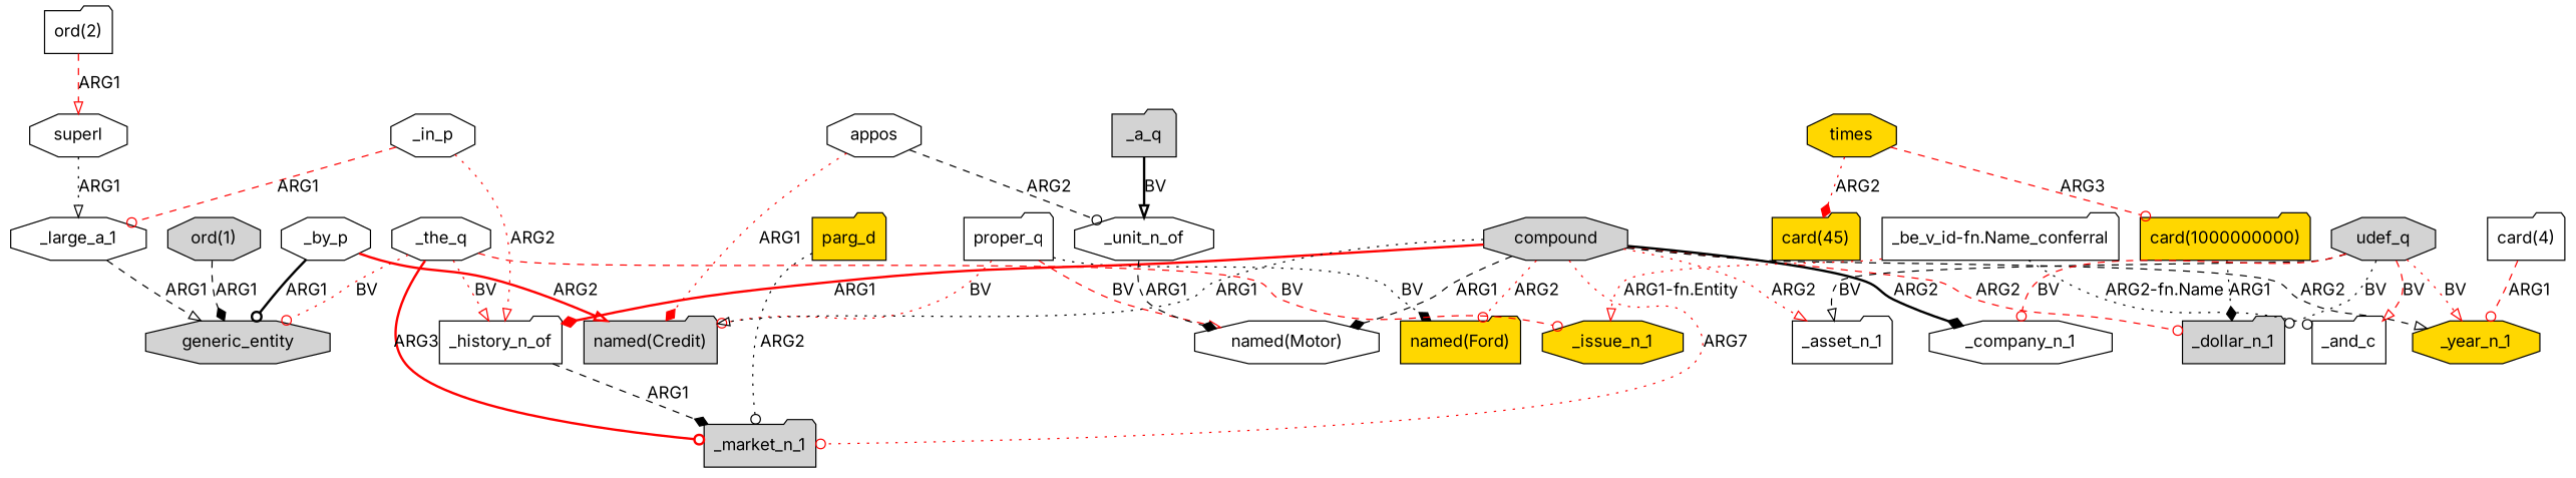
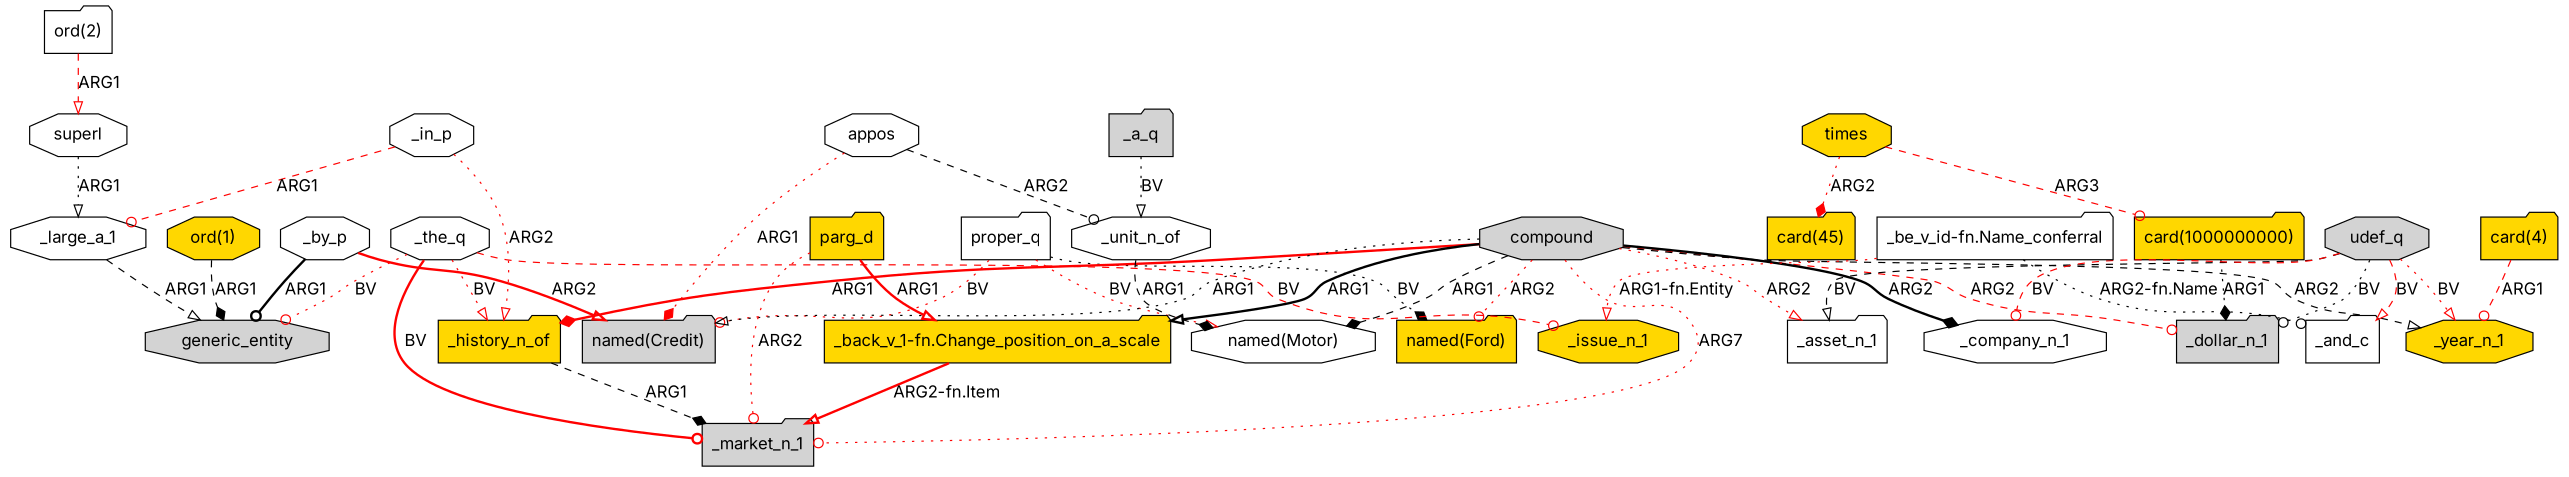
  digraph {
    fontname=Inter
    node [fillcolor=white fontname=Inter shape=folder style=filled]
    edge [arrowhead=onormal color=red fontname=Inter style=dotted]
    "card(1000000000)" [fillcolor=gold]
    _dollar_n_1 [fillcolor=lightgrey]
    _market_n_1 [fillcolor=lightgrey]
-   _history_n_of
+   _history_n_of [fillcolor=gold]
    "named(Ford)" [fillcolor=gold]
    proper_q
    "named(Motor)" [shape=octagon]
    "named(Credit)" [fillcolor=lightgrey]
    compound [fillcolor=lightgrey shape=octagon]
    _asset_n_1
    _company_n_1 [shape=octagon]
    _year_n_1 [fillcolor=gold shape=octagon]
+   "_back_v_1-fn.Change_position_on_a_scale" [fillcolor=gold]
    _unit_n_of [shape=octagon]
    _in_p [shape=octagon]
    _large_a_1 [shape=octagon]
    generic_entity [fillcolor=lightgrey shape=octagon]
    udef_q [fillcolor=lightgrey shape=octagon]
    _and_c
-   "ord(1)" [fillcolor=lightgrey shape=octagon]
+   "ord(1)" [fillcolor=gold shape=octagon]
    _by_p [shape=octagon]
    _the_q [shape=octagon]
    _issue_n_1 [fillcolor=gold shape=octagon]
-   "card(4)"
+   "card(4)" [fillcolor=gold]
    times [fillcolor=gold shape=octagon]
    "card(45)" [fillcolor=gold]
    parg_d [fillcolor=gold]
    appos [shape=octagon]
    superl [shape=octagon]
    "ord(2)"
    "_be_v_id-fn.Name_conferral"
    _a_q [fillcolor=lightgrey]
    "card(1000000000)" -> _dollar_n_1 [arrowhead=diamond color=black label=ARG1]
    _history_n_of -> _market_n_1 [arrowhead=diamond color=black label=ARG1 style=dashed]
    proper_q -> "named(Ford)" [arrowhead=diamond color=black label=BV]
-   proper_q -> "named(Motor)" [label=BV style=dashed]
+   proper_q -> "named(Motor)" [label=BV]
    proper_q -> "named(Credit)" [arrowhead=odot label=BV]
    compound -> _dollar_n_1 [arrowhead=odot label=ARG2 style=dashed]
    compound -> _market_n_1 [arrowhead=odot label=ARG7]
    compound -> _history_n_of [arrowhead=diamond label=ARG1 style=bold]
    compound -> "named(Ford)" [arrowhead=odot label=ARG2]
    compound -> "named(Motor)" [arrowhead=diamond color=black label=ARG1 style=dashed]
    compound -> "named(Credit)" [color=black label=ARG1]
    compound -> _asset_n_1 [label=ARG2]
    compound -> _company_n_1 [arrowhead=diamond color=black label=ARG2 style=bold]
    compound -> _year_n_1 [color=black label=ARG2 style=dashed]
+   compound -> "_back_v_1-fn.Change_position_on_a_scale" [color=black label=ARG1 style=bold]
+   "_back_v_1-fn.Change_position_on_a_scale" -> _market_n_1 [label="ARG2-fn.Item" style=bold]
    _unit_n_of -> "named(Motor)" [arrowhead=diamond color=black label=ARG1 style=dashed]
    _in_p -> _history_n_of [label=ARG2]
    _in_p -> _large_a_1 [arrowhead=odot label=ARG1 style=dashed]
    _large_a_1 -> generic_entity [color=black label=ARG1 style=dashed]
    udef_q -> _dollar_n_1 [arrowhead=odot color=black label=BV]
    udef_q -> _asset_n_1 [color=black label=BV style=dashed]
    udef_q -> _company_n_1 [arrowhead=odot label=BV style=dashed]
    udef_q -> _year_n_1 [label=BV]
    udef_q -> _and_c [label=BV style=dashed]
    "ord(1)" -> generic_entity [arrowhead=diamond color=black label=ARG1 style=dashed]
    _by_p -> "named(Credit)" [label=ARG2 style=bold]
    _by_p -> generic_entity [arrowhead=odot color=black label=ARG1 style=bold]
-   _the_q -> _market_n_1 [arrowhead=odot label=ARG3 style=bold]
+   _the_q -> _market_n_1 [arrowhead=odot label=BV style=bold]
    _the_q -> _history_n_of [label=BV]
    _the_q -> generic_entity [arrowhead=odot label=BV]
    _the_q -> _issue_n_1 [arrowhead=odot label=BV style=dashed]
    "card(4)" -> _year_n_1 [arrowhead=odot label=ARG1 style=dashed]
    times -> "card(1000000000)" [arrowhead=odot label=ARG3 style=dashed]
    times -> "card(45)" [arrowhead=diamond label=ARG2]
-   parg_d -> _market_n_1 [arrowhead=odot color=black label=ARG2]
+   parg_d -> _market_n_1 [arrowhead=odot label=ARG2]
+   parg_d -> "_back_v_1-fn.Change_position_on_a_scale" [label=ARG1 style=bold]
    appos -> "named(Credit)" [arrowhead=diamond label=ARG1]
    appos -> _unit_n_of [arrowhead=odot color=black label=ARG2 style=dashed]
    superl -> _large_a_1 [color=black label=ARG1]
    "ord(2)" -> superl [label=ARG1 style=dashed]
    "_be_v_id-fn.Name_conferral" -> _and_c [arrowhead=odot color=black label="ARG2-fn.Name"]
    "_be_v_id-fn.Name_conferral" -> _issue_n_1 [label="ARG1-fn.Entity"]
-   _a_q -> _unit_n_of [color=black label=BV style=bold]
+   _a_q -> _unit_n_of [color=black label=BV]
  }
